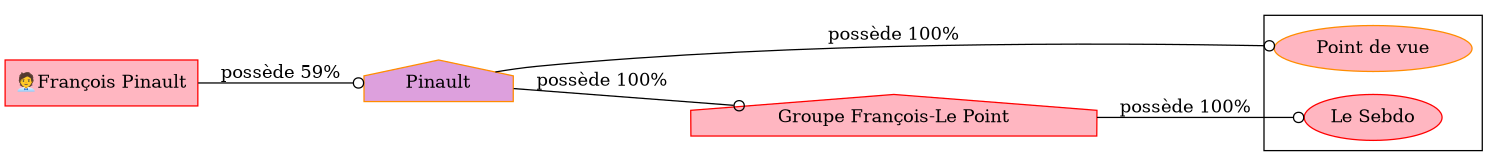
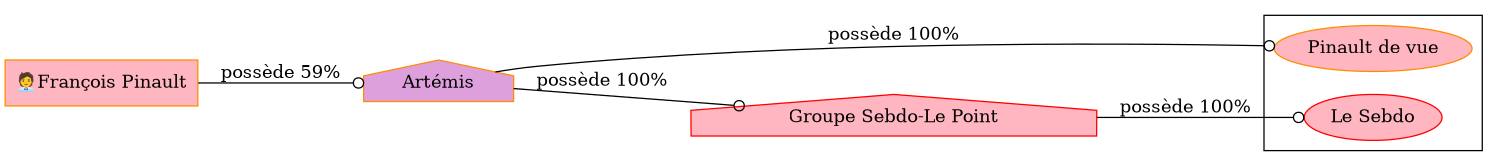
  digraph {
    rankdir=LR
    node [color=darkorange fillcolor=lightpink style=filled]
    edge [arrowhead=odot]
    n1 [color=red label="Le Sebdo"]
-   n2 [label="Point de vue"]
-   n3 [color=red label="🧑‍💼François Pinault" shape=box]
-   n4 [fillcolor=plum label=Pinault shape=house]
-   n5 [color=red label="Groupe François-Le Point" shape=house]
+   n2 [label="Pinault de vue"]
+   n3 [label="🧑‍💼François Pinault" shape=box]
+   n4 [fillcolor=plum label="Artémis" shape=house]
+   n5 [color=red label="Groupe Sebdo-Le Point" shape=house]
    subgraph cluster_1 {
      n1
      n2
    }
    subgraph sub_2 {
      n3
    }
    n3 -> n4 [label="possède 59%"]
    n4 -> n2 [label="possède 100%"]
    n4 -> n5 [label="possède 100%"]
    n5 -> n1 [label="possède 100%"]
  }
